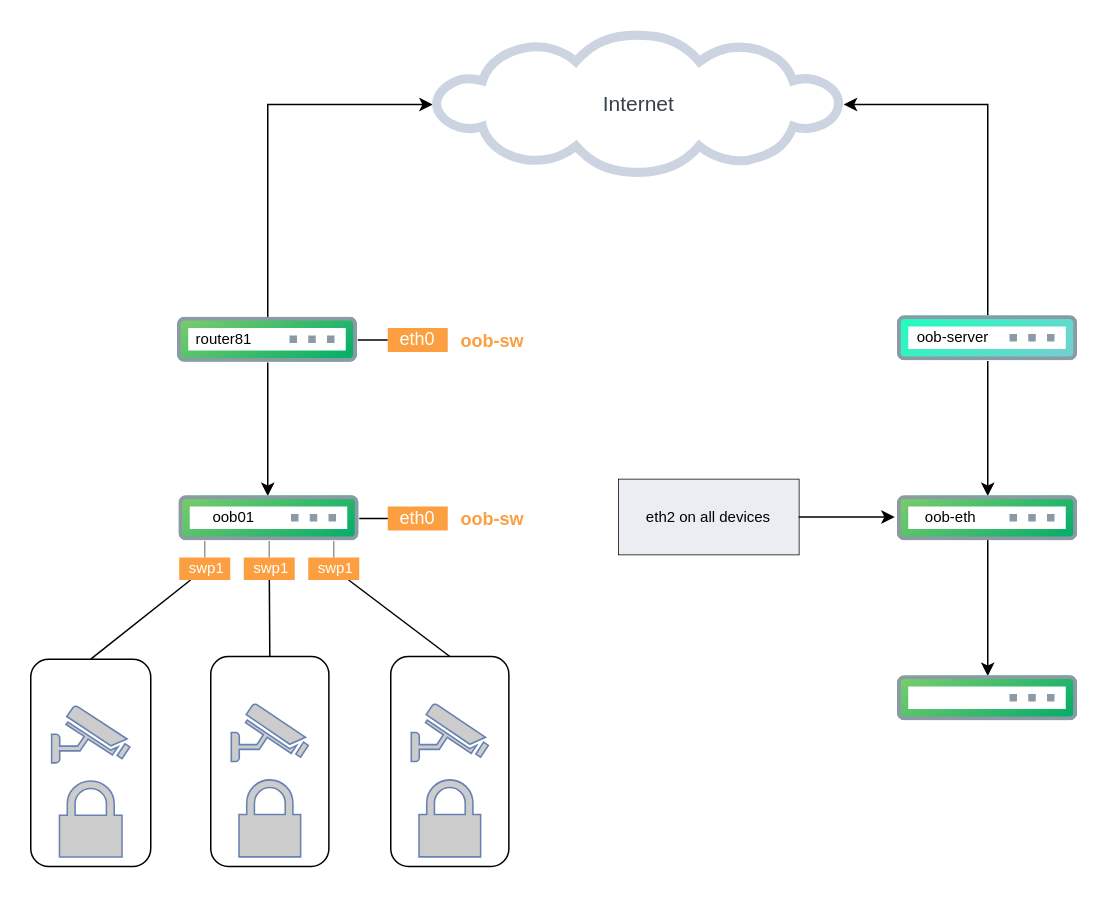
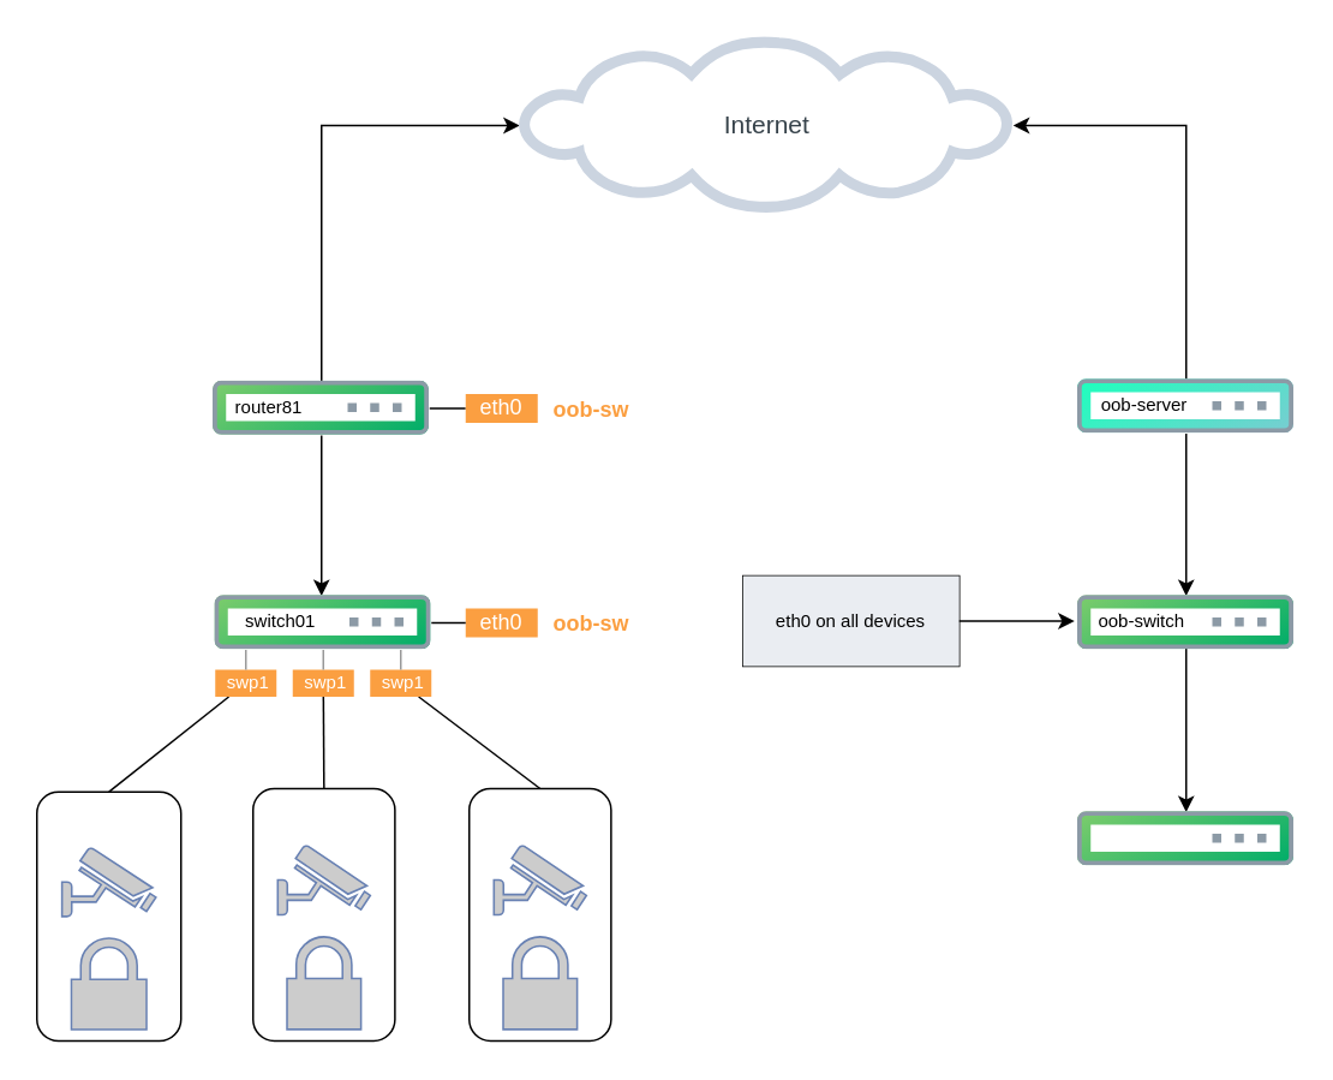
  <mxCell id="0" />
  <mxCell id="1" parent="0" />
  <mxCell id="2" value="" style="edgeStyle=orthogonalEdgeStyle;rounded=0;orthogonalLoop=1;jettySize=auto;html=1;" edge="1" parent="1" source="22" target="25"><mxGeometry relative="1" as="geometry"><Array as="points"><mxPoint x="178" y="280" /><mxPoint x="178" y="280" /></Array></mxGeometry></mxCell>
  <mxCell id="3" style="edgeStyle=orthogonalEdgeStyle;rounded=0;orthogonalLoop=1;jettySize=auto;html=1;exitX=0.5;exitY=0;exitDx=0;exitDy=0;entryX=0;entryY=0.5;entryDx=0;entryDy=0;" edge="1" parent="1" source="22" target="6"><mxGeometry relative="1" as="geometry" /></mxCell>
  <mxCell id="4" style="edgeStyle=orthogonalEdgeStyle;rounded=0;orthogonalLoop=1;jettySize=auto;html=1;exitX=0.5;exitY=0;exitDx=0;exitDy=0;entryX=1;entryY=0.5;entryDx=0;entryDy=0;" edge="1" parent="1" source="19" target="6"><mxGeometry relative="1" as="geometry" /></mxCell>
  <mxCell id="5" value="" style="edgeStyle=orthogonalEdgeStyle;rounded=0;orthogonalLoop=1;jettySize=auto;html=1;" edge="1" parent="1" source="19" target="14"><mxGeometry relative="1" as="geometry" /></mxCell>
  <mxCell id="6" value="Internet" style="aspect=fixed;perimeter=ellipsePerimeter;html=1;align=center;shadow=0;dashed=0;image;image=img/lib/cumulus/internet.svg;labelPosition=center;verticalLabelPosition=middle;verticalAlign=middle;fontSize=14;fontColor=#36424A;" vertex="1" parent="1"><mxGeometry x="288" y="20" width="274" height="98" as="geometry" /></mxCell>
  <mxCell id="7" value="" style="edgeStyle=orthogonalEdgeStyle;rounded=0;orthogonalLoop=1;jettySize=auto;html=1;fontSize=10;" edge="1" parent="1" source="15" target="17"><mxGeometry relative="1" as="geometry"><Array as="points"><mxPoint x="658" y="370" /><mxPoint x="658" y="370" /></Array></mxGeometry></mxCell>
  <mxCell id="8" value="" style="group" vertex="1" connectable="0" parent="1"><mxGeometry x="412" y="319" width="120" height="55" as="geometry" /></mxCell>
  <mxCell id="9" value="" style="rounded=0;whiteSpace=wrap;html=1;fontSize=10;" vertex="1" parent="8"><mxGeometry width="120" height="50" as="geometry" /></mxCell>
  <mxCell id="10" value="" style="fillColor=#EAEDF2;strokeColor=none;fontSize=10;" vertex="1" parent="8"><mxGeometry width="120" height="50" as="geometry" /></mxCell>
- <mxCell id="11" value="eth2 on all devices" style="text;html=1;strokeColor=none;fillColor=none;align=center;verticalAlign=middle;whiteSpace=wrap;rounded=0;fontSize=10;" vertex="1" parent="8"><mxGeometry width="120" height="50" as="geometry" /></mxCell>
+ <mxCell id="11" value="eth0 on all devices" style="text;html=1;strokeColor=none;fillColor=none;align=center;verticalAlign=middle;whiteSpace=wrap;rounded=0;fontSize=10;" vertex="1" parent="8"><mxGeometry width="120" height="50" as="geometry" /></mxCell>
  <mxCell id="12" value="" style="edgeStyle=orthogonalEdgeStyle;rounded=0;orthogonalLoop=1;jettySize=auto;html=1;fontSize=10;" edge="1" parent="1" source="11" target="15"><mxGeometry relative="1" as="geometry" /></mxCell>
  <mxCell id="13" value="" style="group" vertex="1" connectable="0" parent="1"><mxGeometry x="596" y="330" width="122" height="30" as="geometry" /></mxCell>
  <mxCell id="14" value="" style="aspect=fixed;perimeter=ellipsePerimeter;html=1;align=center;fontSize=12;verticalAlign=top;fontColor=#364149;shadow=0;dashed=0;image;image=img/lib/cumulus/switch_cumulus_linux.svg;" vertex="1" parent="13"><mxGeometry x="2" width="120" height="30" as="geometry" /></mxCell>
- <mxCell id="15" value="&lt;font style=&quot;font-size: 10px;&quot;&gt;oob-eth&lt;/font&gt;" style="text;html=1;strokeColor=none;fillColor=none;align=center;verticalAlign=middle;whiteSpace=wrap;rounded=0;fontSize=10;" vertex="1" parent="13"><mxGeometry y="4" width="75" height="20" as="geometry" /></mxCell>
+ <mxCell id="15" value="&lt;font style=&quot;font-size: 10px;&quot;&gt;oob-switch&lt;/font&gt;" style="text;html=1;strokeColor=none;fillColor=none;align=center;verticalAlign=middle;whiteSpace=wrap;rounded=0;fontSize=10;" vertex="1" parent="13"><mxGeometry y="4" width="75" height="20" as="geometry" /></mxCell>
  <mxCell id="16" value="" style="group" vertex="1" connectable="0" parent="1"><mxGeometry x="598" y="450" width="120" height="30" as="geometry" /></mxCell>
  <mxCell id="17" value="" style="aspect=fixed;perimeter=ellipsePerimeter;html=1;align=center;fontSize=12;verticalAlign=top;fontColor=#364149;shadow=0;dashed=0;image;image=img/lib/cumulus/switch_cumulus_linux.svg;" vertex="1" parent="16"><mxGeometry width="120" height="30" as="geometry" /></mxCell>
  <mxCell id="18" value="" style="group" vertex="1" connectable="0" parent="1"><mxGeometry x="590" y="210" width="128" height="30" as="geometry" /></mxCell>
  <mxCell id="19" value="" style="aspect=fixed;perimeter=ellipsePerimeter;html=1;align=center;fontSize=12;verticalAlign=top;fontColor=#364149;shadow=0;dashed=0;image;image=img/lib/cumulus/switch_out_of_band.svg;" vertex="1" parent="18"><mxGeometry x="8" width="120" height="30" as="geometry" /></mxCell>
  <mxCell id="20" value="&lt;font style=&quot;font-size: 10px&quot;&gt;oob-server&lt;/font&gt;" style="text;html=1;strokeColor=none;fillColor=none;align=center;verticalAlign=middle;whiteSpace=wrap;rounded=0;fontSize=10;" vertex="1" parent="18"><mxGeometry y="4" width="90" height="20" as="geometry" /></mxCell>
  <mxCell id="21" value="" style="group" vertex="1" connectable="0" parent="1"><mxGeometry x="112" y="211" width="126" height="30" as="geometry" /></mxCell>
  <mxCell id="22" value="" style="aspect=fixed;perimeter=ellipsePerimeter;html=1;align=center;fontSize=12;verticalAlign=top;fontColor=#364149;shadow=0;dashed=0;image;image=img/lib/cumulus/switch_cumulus_linux.svg;" vertex="1" parent="21"><mxGeometry x="6" width="120" height="30" as="geometry" /></mxCell>
  <mxCell id="23" value="&lt;font style=&quot;font-size: 10px;&quot;&gt;router81&lt;/font&gt;" style="text;html=1;strokeColor=none;fillColor=none;align=center;verticalAlign=middle;whiteSpace=wrap;rounded=0;fontSize=10;" vertex="1" parent="21"><mxGeometry y="4" width="74" height="20" as="geometry" /></mxCell>
  <mxCell id="24" value="" style="group" vertex="1" connectable="0" parent="1"><mxGeometry x="118" y="330" width="125" height="30" as="geometry" /></mxCell>
  <mxCell id="25" value="" style="aspect=fixed;perimeter=ellipsePerimeter;html=1;align=center;fontSize=12;verticalAlign=top;fontColor=#364149;shadow=0;dashed=0;image;image=img/lib/cumulus/switch_cumulus_linux.svg;" vertex="1" parent="24"><mxGeometry x="1" width="120" height="30" as="geometry" /></mxCell>
- <mxCell id="26" value="&lt;font style=&quot;font-size: 10px;&quot;&gt;oob01&lt;/font&gt;" style="text;html=1;strokeColor=none;fillColor=none;align=center;verticalAlign=middle;whiteSpace=wrap;rounded=0;fontSize=10;" vertex="1" parent="24"><mxGeometry y="4" width="75" height="20" as="geometry" /></mxCell>
+ <mxCell id="26" value="&lt;font style=&quot;font-size: 10px;&quot;&gt;switch01&lt;/font&gt;" style="text;html=1;strokeColor=none;fillColor=none;align=center;verticalAlign=middle;whiteSpace=wrap;rounded=0;fontSize=10;" vertex="1" parent="24"><mxGeometry y="4" width="75" height="20" as="geometry" /></mxCell>
  <mxCell id="27" value="" style="endArrow=none;html=1;fontSize=10;exitX=1;exitY=0.5;exitDx=0;exitDy=0;entryX=0;entryY=0.5;entryDx=0;entryDy=0;" edge="1" parent="1" source="22" target="29"><mxGeometry width="50" height="50" relative="1" as="geometry"><mxPoint x="518" y="310" as="sourcePoint" /><mxPoint x="568" y="260" as="targetPoint" /><Array as="points" /></mxGeometry></mxCell>
  <mxCell id="28" value="" style="group" vertex="1" connectable="0" parent="1"><mxGeometry x="258" y="218" width="100" height="16" as="geometry" /></mxCell>
  <mxCell id="29" value="eth0" style="rounded=0;whiteSpace=wrap;html=1;fillColor=#FB9F41;strokeColor=none;fontColor=#FFFFFF;" vertex="1" parent="28"><mxGeometry width="40" height="16" as="geometry" /></mxCell>
  <mxCell id="30" value="oob-sw" style="text;verticalAlign=middle;align=center;fontColor=#FB9F41;fontStyle=1" vertex="1" parent="28"><mxGeometry x="40" width="60" height="16" as="geometry" /></mxCell>
  <mxCell id="31" value="" style="group" vertex="1" connectable="0" parent="1"><mxGeometry x="258" y="337" width="100" height="16" as="geometry" /></mxCell>
  <mxCell id="32" value="eth0" style="rounded=0;whiteSpace=wrap;html=1;fillColor=#FB9F41;strokeColor=none;fontColor=#FFFFFF;" vertex="1" parent="31"><mxGeometry width="40" height="16" as="geometry" /></mxCell>
  <mxCell id="33" value="oob-sw" style="text;verticalAlign=middle;align=center;fontColor=#FB9F41;fontStyle=1" vertex="1" parent="31"><mxGeometry x="40" width="60" height="16" as="geometry" /></mxCell>
  <mxCell id="34" value="" style="endArrow=none;html=1;fontSize=10;exitX=1;exitY=0.5;exitDx=0;exitDy=0;entryX=0;entryY=0.5;entryDx=0;entryDy=0;" edge="1" parent="1" source="25" target="32"><mxGeometry width="50" height="50" relative="1" as="geometry"><mxPoint x="518" y="310" as="sourcePoint" /><mxPoint x="568" y="260" as="targetPoint" /></mxGeometry></mxCell>
  <mxCell id="35" value="" style="group" vertex="1" connectable="0" parent="1"><mxGeometry x="20" y="438.78" width="80" height="138.22" as="geometry" /></mxCell>
  <mxCell id="36" value="" style="rounded=1;whiteSpace=wrap;html=1;fontSize=10;" vertex="1" parent="35"><mxGeometry width="80" height="138.22" as="geometry" /></mxCell>
  <mxCell id="37" value="" style="fontColor=#0066CC;verticalAlign=top;verticalLabelPosition=bottom;labelPosition=center;align=center;html=1;outlineConnect=0;fillColor=#CCCCCC;strokeColor=#6881B3;gradientColor=none;gradientDirection=north;strokeWidth=2;shape=mxgraph.networks.security_camera;" vertex="1" parent="35"><mxGeometry x="13.92" y="31.099" width="52.151" height="38.01" as="geometry" /></mxCell>
  <mxCell id="38" value="" style="fontColor=#0066CC;verticalAlign=top;verticalLabelPosition=bottom;labelPosition=center;align=center;html=1;outlineConnect=0;fillColor=#CCCCCC;strokeColor=#6881B3;gradientColor=none;gradientDirection=north;strokeWidth=2;shape=mxgraph.networks.secured;" vertex="1" parent="35"><mxGeometry x="19.138" y="81.207" width="41.721" height="50.681" as="geometry" /></mxCell>
  <mxCell id="39" value="" style="group" vertex="1" connectable="0" parent="1"><mxGeometry x="140" y="437" width="78.75" height="140" as="geometry" /></mxCell>
  <mxCell id="40" value="" style="rounded=1;whiteSpace=wrap;html=1;fontSize=10;" vertex="1" parent="39"><mxGeometry width="78.75" height="140" as="geometry" /></mxCell>
  <mxCell id="41" value="" style="fontColor=#0066CC;verticalAlign=top;verticalLabelPosition=bottom;labelPosition=center;align=center;html=1;outlineConnect=0;fillColor=#CCCCCC;strokeColor=#6881B3;gradientColor=none;gradientDirection=north;strokeWidth=2;shape=mxgraph.networks.security_camera;" vertex="1" parent="39"><mxGeometry x="13.702" y="31.5" width="51.336" height="38.5" as="geometry" /></mxCell>
  <mxCell id="42" value="" style="fontColor=#0066CC;verticalAlign=top;verticalLabelPosition=bottom;labelPosition=center;align=center;html=1;outlineConnect=0;fillColor=#CCCCCC;strokeColor=#6881B3;gradientColor=none;gradientDirection=north;strokeWidth=2;shape=mxgraph.networks.secured;" vertex="1" parent="39"><mxGeometry x="18.839" y="82.253" width="41.069" height="51.333" as="geometry" /></mxCell>
  <mxCell id="43" value="" style="group" vertex="1" connectable="0" parent="1"><mxGeometry x="260" y="437" width="78.75" height="140" as="geometry" /></mxCell>
  <mxCell id="44" value="" style="rounded=1;whiteSpace=wrap;html=1;fontSize=10;" vertex="1" parent="43"><mxGeometry width="78.75" height="140" as="geometry" /></mxCell>
  <mxCell id="45" value="" style="fontColor=#0066CC;verticalAlign=top;verticalLabelPosition=bottom;labelPosition=center;align=center;html=1;outlineConnect=0;fillColor=#CCCCCC;strokeColor=#6881B3;gradientColor=none;gradientDirection=north;strokeWidth=2;shape=mxgraph.networks.security_camera;" vertex="1" parent="43"><mxGeometry x="13.702" y="31.5" width="51.336" height="38.5" as="geometry" /></mxCell>
  <mxCell id="46" value="" style="fontColor=#0066CC;verticalAlign=top;verticalLabelPosition=bottom;labelPosition=center;align=center;html=1;outlineConnect=0;fillColor=#CCCCCC;strokeColor=#6881B3;gradientColor=none;gradientDirection=north;strokeWidth=2;shape=mxgraph.networks.secured;" vertex="1" parent="43"><mxGeometry x="18.839" y="82.253" width="41.069" height="51.333" as="geometry" /></mxCell>
  <mxCell id="47" value="" style="endArrow=none;html=1;fontSize=10;exitX=0.5;exitY=0;exitDx=0;exitDy=0;" edge="1" parent="1" source="36" target="48"><mxGeometry width="50" height="50" relative="1" as="geometry"><mxPoint x="500" y="437" as="sourcePoint" /><mxPoint x="145" y="377" as="targetPoint" /></mxGeometry></mxCell>
  <mxCell id="48" value="&lt;font style=&quot;font-size: 10px&quot;&gt;swp1&lt;/font&gt;" style="rounded=0;whiteSpace=wrap;html=1;fillColor=#FB9F41;strokeColor=none;fontColor=#FFFFFF;verticalAlign=bottom;spacing=0;spacingLeft=3;spacingBottom=1;" vertex="1" parent="1"><mxGeometry x="119" y="371" width="34" height="15" as="geometry" /></mxCell>
  <mxCell id="49" value="" style="endArrow=none;html=1;fontSize=10;exitX=0.5;exitY=0;exitDx=0;exitDy=0;" edge="1" parent="1" target="50" source="40"><mxGeometry width="50" height="50" relative="1" as="geometry"><mxPoint x="100" y="438.78" as="sourcePoint" /><mxPoint x="185" y="377" as="targetPoint" /></mxGeometry></mxCell>
  <mxCell id="50" value="&lt;font style=&quot;font-size: 10px&quot;&gt;swp1&lt;/font&gt;" style="rounded=0;whiteSpace=wrap;html=1;fillColor=#FB9F41;strokeColor=none;fontColor=#FFFFFF;verticalAlign=bottom;spacing=0;spacingLeft=3;spacingBottom=1;" vertex="1" parent="1"><mxGeometry x="162" y="371" width="34" height="15" as="geometry" /></mxCell>
  <mxCell id="51" value="" style="endArrow=none;html=1;fontSize=10;exitX=0.5;exitY=0;exitDx=0;exitDy=0;" edge="1" parent="1" target="52" source="44"><mxGeometry width="50" height="50" relative="1" as="geometry"><mxPoint x="140" y="438.78" as="sourcePoint" /><mxPoint x="225" y="377" as="targetPoint" /></mxGeometry></mxCell>
  <mxCell id="52" value="&lt;font style=&quot;font-size: 10px&quot;&gt;swp1&lt;/font&gt;" style="rounded=0;whiteSpace=wrap;html=1;fillColor=#FB9F41;strokeColor=none;fontColor=#FFFFFF;verticalAlign=bottom;spacing=0;spacingLeft=3;spacingBottom=1;" vertex="1" parent="1"><mxGeometry x="205" y="371" width="34" height="15" as="geometry" /></mxCell>
  <mxCell id="53" value="" style="endArrow=none;html=1;fontSize=10;exitX=0.5;exitY=0;exitDx=0;exitDy=0;strokeColor=#999999;" edge="1" parent="1" source="48"><mxGeometry width="50" height="50" relative="1" as="geometry"><mxPoint x="252" y="470" as="sourcePoint" /><mxPoint x="136" y="360" as="targetPoint" /></mxGeometry></mxCell>
  <mxCell id="54" value="" style="endArrow=none;html=1;strokeColor=#999999;fontSize=10;exitX=0.5;exitY=0;exitDx=0;exitDy=0;entryX=0.5;entryY=1;entryDx=0;entryDy=0;" edge="1" parent="1" source="50" target="25"><mxGeometry width="50" height="50" relative="1" as="geometry"><mxPoint x="252" y="470" as="sourcePoint" /><mxPoint x="302" y="420" as="targetPoint" /></mxGeometry></mxCell>
  <mxCell id="55" value="" style="endArrow=none;html=1;strokeColor=#999999;fontSize=10;entryX=0.5;entryY=0;entryDx=0;entryDy=0;" edge="1" parent="1" target="52"><mxGeometry width="50" height="50" relative="1" as="geometry"><mxPoint x="222" y="360" as="sourcePoint" /><mxPoint x="189" y="370" as="targetPoint" /></mxGeometry></mxCell>
